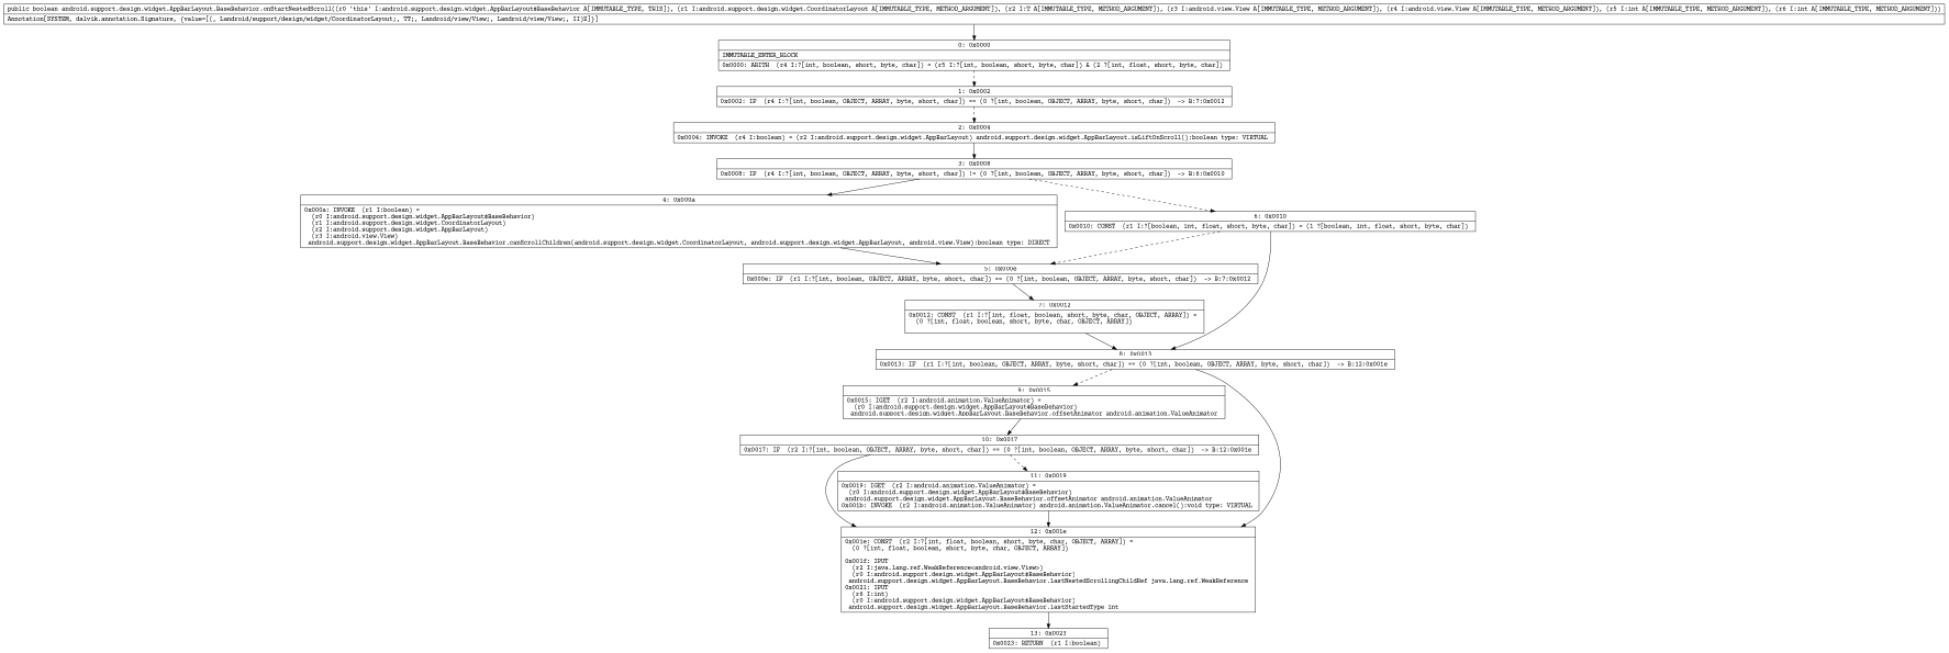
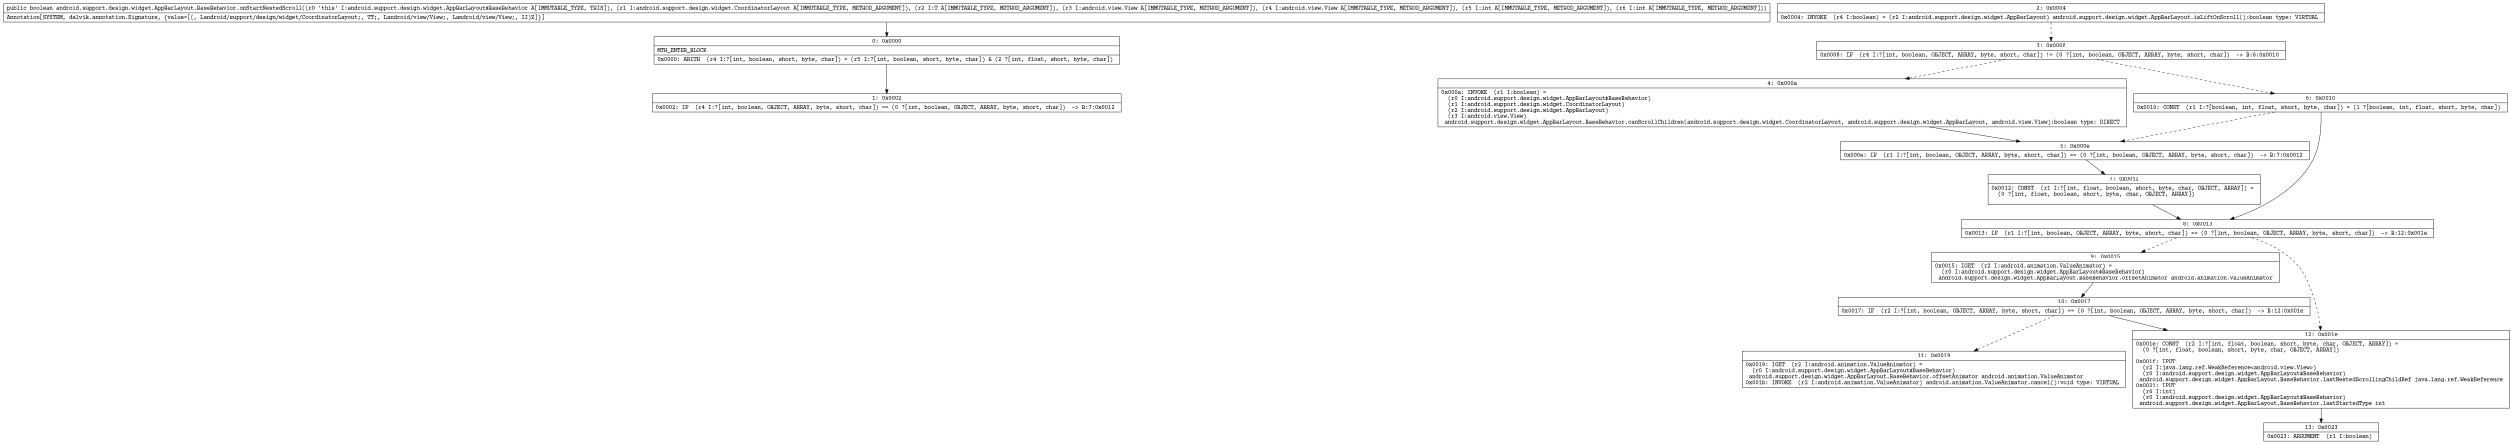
  digraph {
    fontname="Courier Prime"
    node [fontname="Courier Prime" shape=record]
    edge [fontname="Courier Prime"]
-   n1 [label="{0\:\ 0x0000|IMMUTABLE_ENTER_BLOCK\l|0x0000: ARITH  (r4 I:?[int, boolean, short, byte, char]) = (r5 I:?[int, boolean, short, byte, char]) & (2 ?[int, float, short, byte, char]) \l}"]
+   n1 [label="{0\:\ 0x0000|MTH_ENTER_BLOCK\l|0x0000: ARITH  (r4 I:?[int, boolean, short, byte, char]) = (r5 I:?[int, boolean, short, byte, char]) & (2 ?[int, float, short, byte, char]) \l}"]
    n2 [label="{1\:\ 0x0002|0x0002: IF  (r4 I:?[int, boolean, OBJECT, ARRAY, byte, short, char]) == (0 ?[int, boolean, OBJECT, ARRAY, byte, short, char])  \-\> B:7:0x0012 \l}"]
    n3 [label="{2\:\ 0x0004|0x0004: INVOKE  (r4 I:boolean) = (r2 I:android.support.design.widget.AppBarLayout) android.support.design.widget.AppBarLayout.isLiftOnScroll():boolean type: VIRTUAL \l}"]
    n4 [label="{3\:\ 0x0008|0x0008: IF  (r4 I:?[int, boolean, OBJECT, ARRAY, byte, short, char]) != (0 ?[int, boolean, OBJECT, ARRAY, byte, short, char])  \-\> B:6:0x0010 \l}"]
    n5 [label="{7\:\ 0x0012|0x0012: CONST  (r1 I:?[int, float, boolean, short, byte, char, OBJECT, ARRAY]) = \l  (0 ?[int, float, boolean, short, byte, char, OBJECT, ARRAY])\l \l}"]
    n6 [label="{8\:\ 0x0013|0x0013: IF  (r1 I:?[int, boolean, OBJECT, ARRAY, byte, short, char]) == (0 ?[int, boolean, OBJECT, ARRAY, byte, short, char])  \-\> B:12:0x001e \l}"]
    n7 [label="{4\:\ 0x000a|0x000a: INVOKE  (r1 I:boolean) = \l  (r0 I:android.support.design.widget.AppBarLayout$BaseBehavior)\l  (r1 I:android.support.design.widget.CoordinatorLayout)\l  (r2 I:android.support.design.widget.AppBarLayout)\l  (r3 I:android.view.View)\l android.support.design.widget.AppBarLayout.BaseBehavior.canScrollChildren(android.support.design.widget.CoordinatorLayout, android.support.design.widget.AppBarLayout, android.view.View):boolean type: DIRECT \l}"]
    n8 [label="{6\:\ 0x0010|0x0010: CONST  (r1 I:?[boolean, int, float, short, byte, char]) = (1 ?[boolean, int, float, short, byte, char]) \l}"]
    n9 [label="{5\:\ 0x000e|0x000e: IF  (r1 I:?[int, boolean, OBJECT, ARRAY, byte, short, char]) == (0 ?[int, boolean, OBJECT, ARRAY, byte, short, char])  \-\> B:7:0x0012 \l}"]
    n10 [label="{9\:\ 0x0015|0x0015: IGET  (r2 I:android.animation.ValueAnimator) = \l  (r0 I:android.support.design.widget.AppBarLayout$BaseBehavior)\l android.support.design.widget.AppBarLayout.BaseBehavior.offsetAnimator android.animation.ValueAnimator \l}"]
    n11 [label="{12\:\ 0x001e|0x001e: CONST  (r2 I:?[int, float, boolean, short, byte, char, OBJECT, ARRAY]) = \l  (0 ?[int, float, boolean, short, byte, char, OBJECT, ARRAY])\l \l0x001f: IPUT  \l  (r2 I:java.lang.ref.WeakReference\<android.view.View\>)\l  (r0 I:android.support.design.widget.AppBarLayout$BaseBehavior)\l android.support.design.widget.AppBarLayout.BaseBehavior.lastNestedScrollingChildRef java.lang.ref.WeakReference \l0x0021: IPUT  \l  (r6 I:int)\l  (r0 I:android.support.design.widget.AppBarLayout$BaseBehavior)\l android.support.design.widget.AppBarLayout.BaseBehavior.lastStartedType int \l}"]
    n12 [label="{10\:\ 0x0017|0x0017: IF  (r2 I:?[int, boolean, OBJECT, ARRAY, byte, short, char]) == (0 ?[int, boolean, OBJECT, ARRAY, byte, short, char])  \-\> B:12:0x001e \l}"]
-   n13 [label="{13\:\ 0x0023|0x0023: RETURN  (r1 I:boolean) \l}"]
+   n13 [label="{13\:\ 0x0023|0x0023: ARGUMENT  (r1 I:boolean) \l}"]
    n14 [label="{11\:\ 0x0019|0x0019: IGET  (r2 I:android.animation.ValueAnimator) = \l  (r0 I:android.support.design.widget.AppBarLayout$BaseBehavior)\l android.support.design.widget.AppBarLayout.BaseBehavior.offsetAnimator android.animation.ValueAnimator \l0x001b: INVOKE  (r2 I:android.animation.ValueAnimator) android.animation.ValueAnimator.cancel():void type: VIRTUAL \l}"]
    n15 [label="{public boolean android.support.design.widget.AppBarLayout.BaseBehavior.onStartNestedScroll((r0 'this' I:android.support.design.widget.AppBarLayout$BaseBehavior A[IMMUTABLE_TYPE, THIS]), (r1 I:android.support.design.widget.CoordinatorLayout A[IMMUTABLE_TYPE, METHOD_ARGUMENT]), (r2 I:T A[IMMUTABLE_TYPE, METHOD_ARGUMENT]), (r3 I:android.view.View A[IMMUTABLE_TYPE, METHOD_ARGUMENT]), (r4 I:android.view.View A[IMMUTABLE_TYPE, METHOD_ARGUMENT]), (r5 I:int A[IMMUTABLE_TYPE, METHOD_ARGUMENT]), (r6 I:int A[IMMUTABLE_TYPE, METHOD_ARGUMENT]))  | Annotation[SYSTEM, dalvik.annotation.Signature, \{value=[(, Landroid\/support\/design\/widget\/CoordinatorLayout;, TT;, Landroid\/view\/View;, Landroid\/view\/View;, II)Z]\}]\l}"]
-   n1 -> n2 [style=dashed]
-   n2 -> n3 [style=dashed]
-   n3 -> n4
-   n4 -> n7 [style=solid]
+   n1 -> n2
+   n3 -> n4 [style=dashed]
+   n4 -> n7 [style=dashed]
    n4 -> n8 [style=dashed]
    n5 -> n6
    n6 -> n10 [style=dashed]
-   n6 -> n11
+   n6 -> n11 [style=dashed]
    n7 -> n9
    n8 -> n6
    n8 -> n9 [style=dashed]
    n9 -> n5
    n10 -> n12
    n11 -> n13
    n12 -> n11
    n12 -> n14 [style=dashed]
-   n14 -> n11
    n15 -> n1
  }
